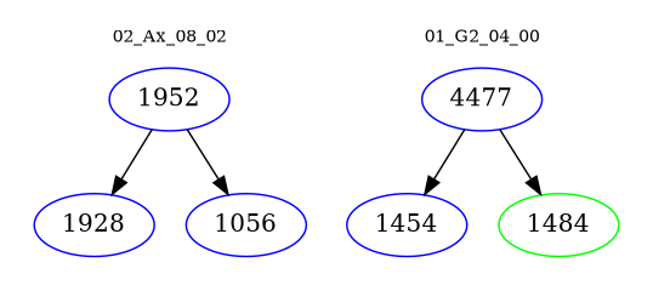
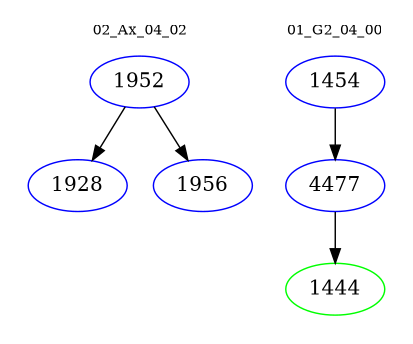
  digraph {
    node [color=blue]
    edge [color=black]
    n1 [label=1952]
    n2 [label=1928]
-   n3 [label=1056]
+   n3 [label=1956]
    n4 [label=4477]
    n5 [label=1454]
-   n6 [color=green label=1484]
+   n6 [color=green label=1444]
    subgraph cluster_1 {
      color=white
      fontsize=10
-     label="02_Ax_08_02"
+     label="02_Ax_04_02"
      n1
      n2
      n3
    }
    subgraph cluster_2 {
      color=white
      fontsize=10
      label="01_G2_04_00"
      n4
      n5
      n6
    }
    n1 -> n2
    n1 -> n3
-   n4 -> n5
+   n5 -> n4
    n4 -> n6
  }
